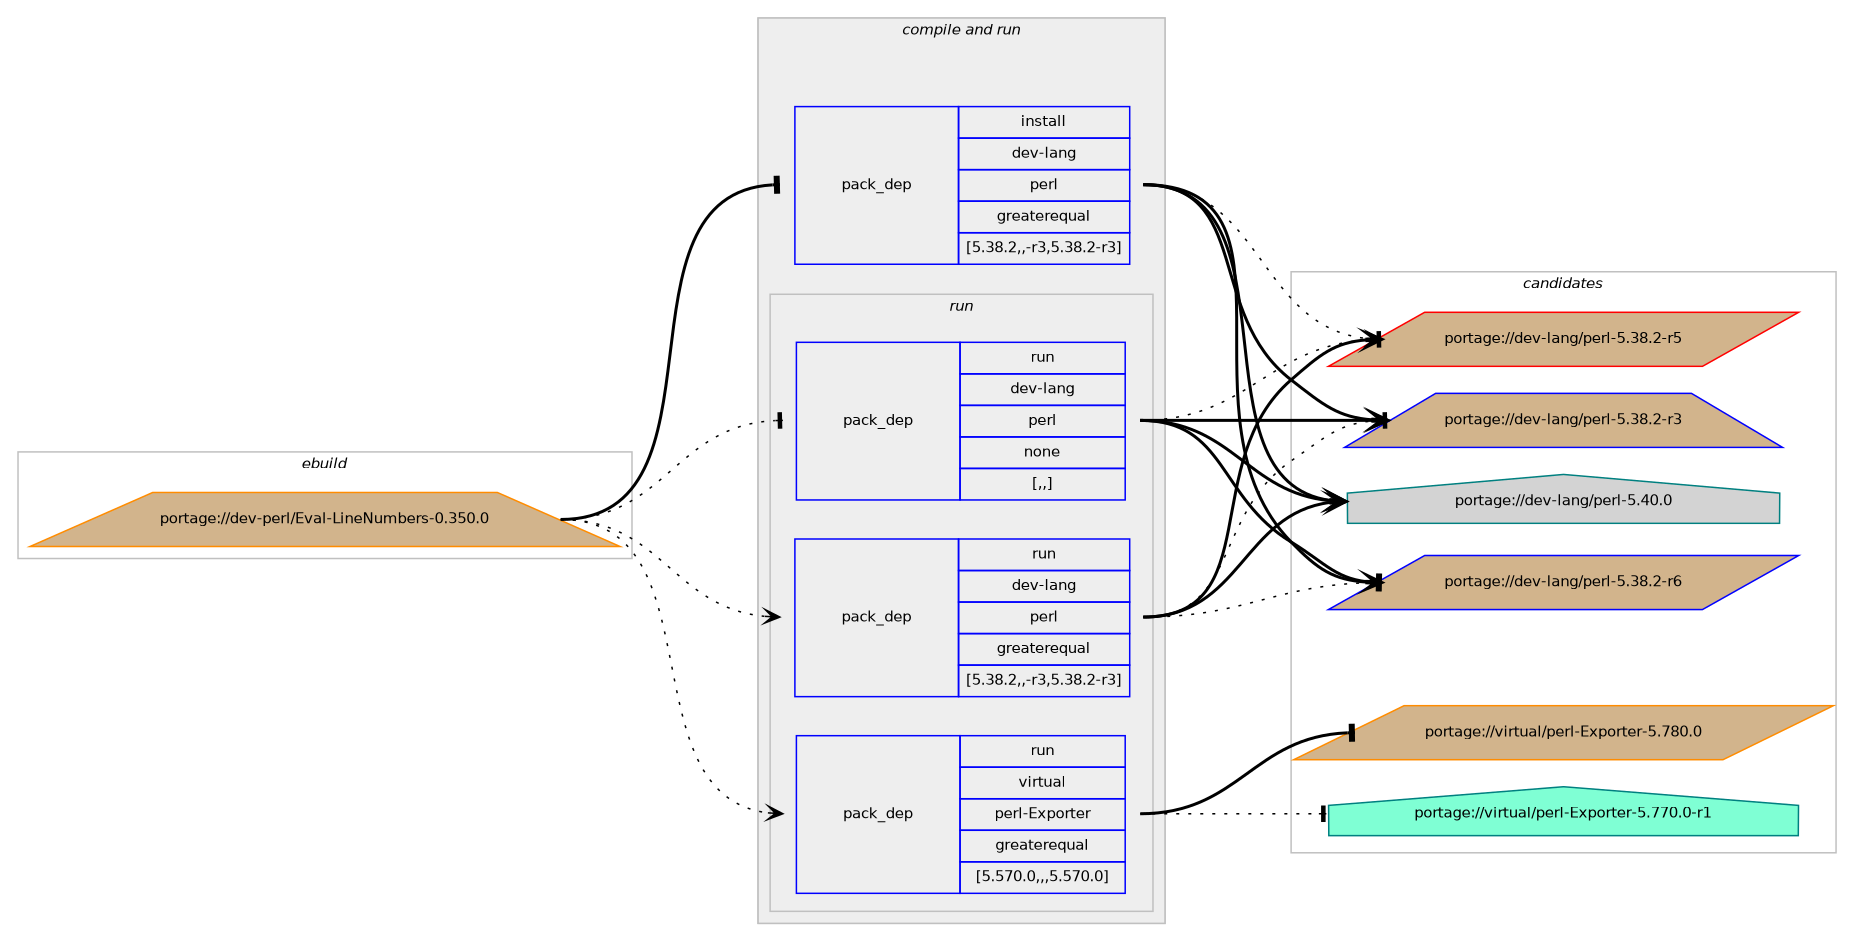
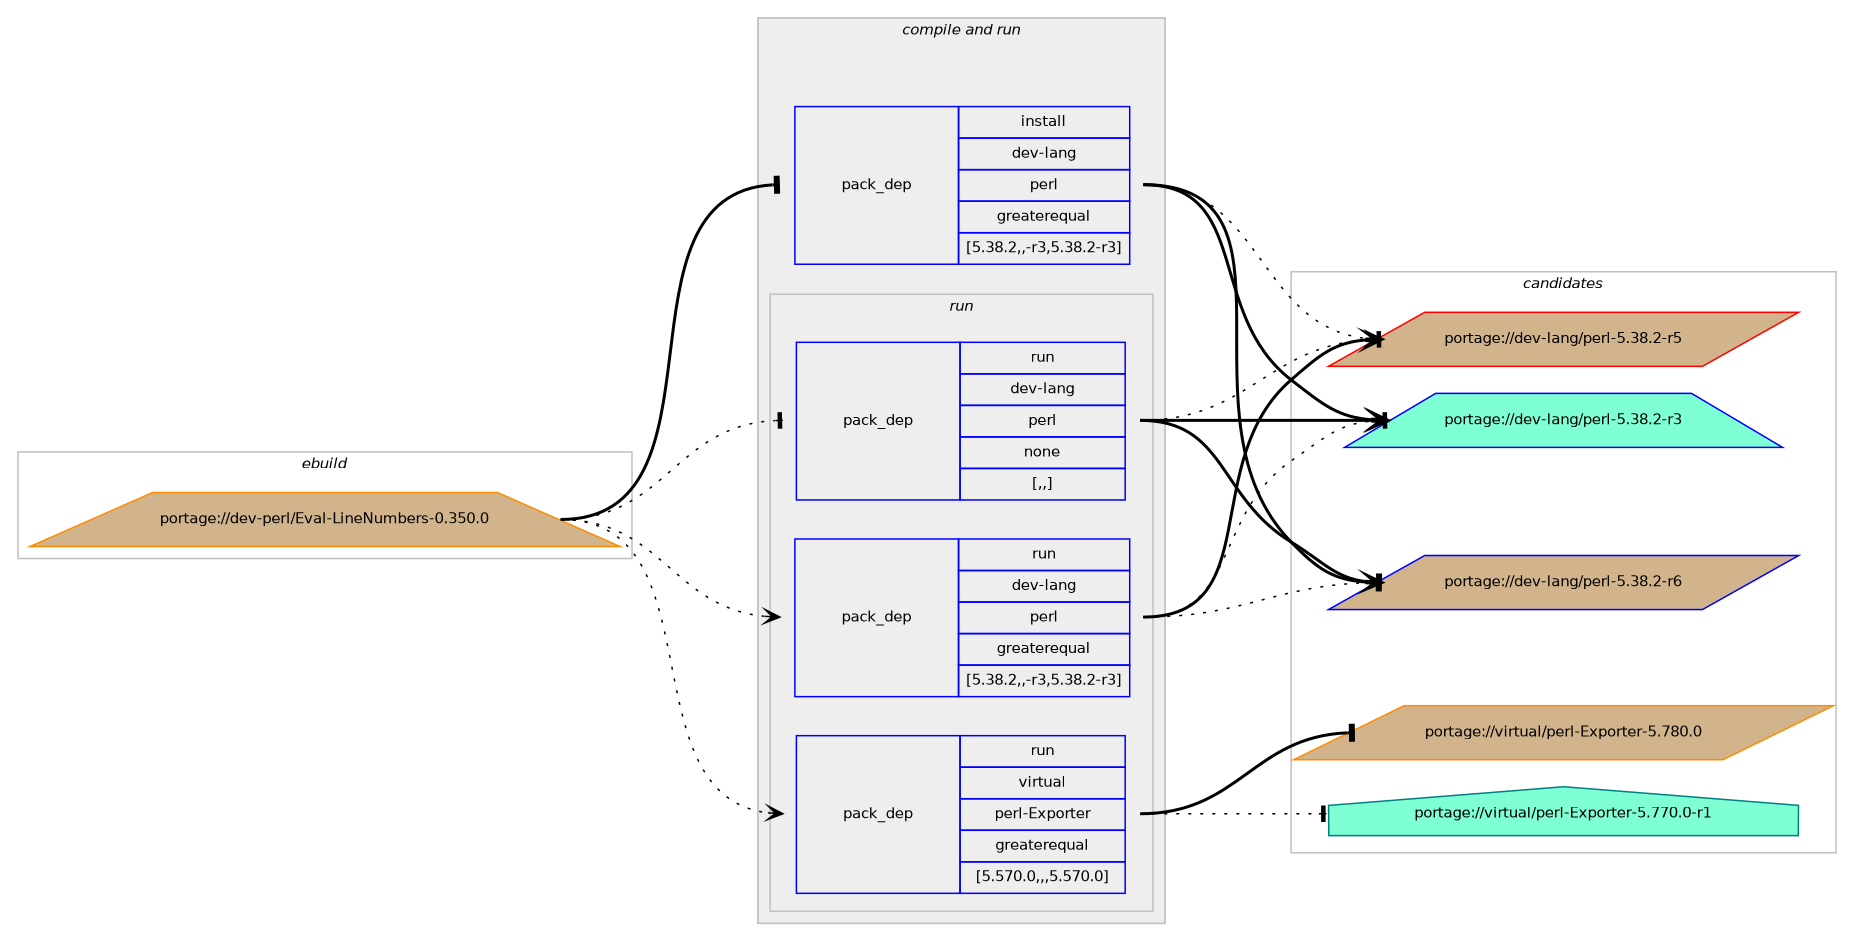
  digraph {
    compound=true
    concentrate=true
    fontname=Helvetica
    fontsize=10
    newrank=true
    rankdir=LR
    ranksep=1.5
    node [color=blue fontname=Helvetica fontsize=10 shape=none style=filled]
    edge [arrowhead=vee headport=w style=bold tailport=e weight=100]
    n1 [color=darkorange fillcolor=tan label="portage://dev-perl/Eval-LineNumbers-0.350.0" shape=trapezium width=4]
    n2 [label=<<TABLE BORDER="0" CELLBORDER="1" CELLSPACING="0" CELLPADDING="4" WIDTH="220"><TR><TD ROWSPAN="6" CELLPADDING="30">pack_dep</TD></TR><TR><TD WIDTH="110">install</TD></TR><TR><TD>dev-lang</TD></TR><TR><TD>perl</TD></TR><TR><TD>greaterequal</TD></TR><TR><TD>[5.38.2,,-r3,5.38.2-r3]</TD></TR></TABLE>> style=""]
    n3 [label=<<TABLE BORDER="0" CELLBORDER="1" CELLSPACING="0" CELLPADDING="4" WIDTH="220"><TR><TD ROWSPAN="6" CELLPADDING="30">pack_dep</TD></TR><TR><TD WIDTH="110">run</TD></TR><TR><TD>dev-lang</TD></TR><TR><TD>perl</TD></TR><TR><TD>greaterequal</TD></TR><TR><TD>[5.38.2,,-r3,5.38.2-r3]</TD></TR></TABLE>> style=""]
    n4 [label=<<TABLE BORDER="0" CELLBORDER="1" CELLSPACING="0" CELLPADDING="4" WIDTH="220"><TR><TD ROWSPAN="6" CELLPADDING="30">pack_dep</TD></TR><TR><TD WIDTH="110">run</TD></TR><TR><TD>dev-lang</TD></TR><TR><TD>perl</TD></TR><TR><TD>none</TD></TR><TR><TD>[,,]</TD></TR></TABLE>> style=""]
    n5 [label=<<TABLE BORDER="0" CELLBORDER="1" CELLSPACING="0" CELLPADDING="4" WIDTH="220"><TR><TD ROWSPAN="6" CELLPADDING="30">pack_dep</TD></TR><TR><TD WIDTH="110">run</TD></TR><TR><TD>virtual</TD></TR><TR><TD>perl-Exporter</TD></TR><TR><TD>greaterequal</TD></TR><TR><TD>[5.570.0,,,5.570.0]</TD></TR></TABLE>> style=""]
-   n6 [color=teal fillcolor=lightgrey label="portage://dev-lang/perl-5.40.0" shape=house width=4]
    n7 [fillcolor=tan label="portage://dev-lang/perl-5.38.2-r6" shape=parallelogram width=4]
    n8 [color=red fillcolor=tan label="portage://dev-lang/perl-5.38.2-r5" shape=parallelogram width=4]
-   n9 [fillcolor=tan label="portage://dev-lang/perl-5.38.2-r3" shape=trapezium width=4]
+   n9 [fillcolor=aquamarine label="portage://dev-lang/perl-5.38.2-r3" shape=trapezium width=4]
    n10 [color=darkorange fillcolor=tan label="portage://virtual/perl-Exporter-5.780.0" shape=parallelogram width=4]
    n11 [color=teal fillcolor=aquamarine label="portage://virtual/perl-Exporter-5.770.0-r1" shape=house width=4]
    subgraph cluster_1 {
      color=gray
      label=<<i>dependencies</i>>
      subgraph cluster_2 {
        color=gray
        fillcolor="#eeeeee"
        label=<<i>compile</i>>
        style=filled
        subgraph sub_3 {
          color=gray
          fillcolor="#eeeeee"
          label=<<i>compile</i>>
          style=filled
          n2
        }
      }
      subgraph cluster_4 {
        color=gray
        fillcolor="#eeeeee"
        label=<<i>compile and run</i>>
        style=filled
      }
      subgraph cluster_5 {
        color=gray
        fillcolor="#eeeeee"
        label=<<i>run</i>>
        style=filled
        subgraph sub_6 {
          color=gray
          fillcolor="#eeeeee"
          label=<<i>run</i>>
          style=filled
          n3
        }
        subgraph sub_7 {
          color=gray
          fillcolor="#eeeeee"
          label=<<i>run</i>>
          style=filled
          n4
        }
        subgraph sub_8 {
          color=gray
          fillcolor="#eeeeee"
          label=<<i>run</i>>
          style=filled
          n5
        }
      }
    }
    subgraph cluster_9 {
      color=gray
      label=<<i>ebuild</i>>
      n1
    }
    subgraph cluster_10 {
      color=gray
      label=<<i>candidates</i>>
      rank=same
      subgraph sub_11 {
        color=black
        label=<<i>candidates</i>>
        nodesep=1
        rank=same
-       n6
        n7
        n8
        n9
      }
      subgraph sub_12 {
        color=black
        label=<<i>candidates</i>>
        nodesep=1
        rank=same
-       n6
        n7
        n8
        n9
      }
      subgraph sub_13 {
        color=black
        label=<<i>candidates</i>>
        nodesep=1
        rank=same
-       n6
        n7
        n8
        n9
      }
      subgraph sub_14 {
        color=black
        label=<<i>candidates</i>>
        nodesep=1
        rank=same
        n10
        n11
      }
    }
    n1 -> n2 [arrowhead=tee weight=20]
    n1 -> n3 [style=dotted weight=20]
    n1 -> n4 [arrowhead=tee style=dotted weight=20]
    n1 -> n5 [style=dotted weight=20]
-   n2 -> n6
    n2 -> n7
    n2 -> n8 [style=dotted]
    n2 -> n9
-   n3 -> n6
    n3 -> n7 [arrowhead=tee style=dotted]
    n3 -> n8
    n3 -> n9 [arrowhead=tee style=dotted]
-   n4 -> n6
    n4 -> n7 [arrowhead=tee]
    n4 -> n8 [arrowhead=tee style=dotted]
    n4 -> n9
    n5 -> n10 [arrowhead=tee]
    n5 -> n11 [arrowhead=tee style=dotted]
  }
